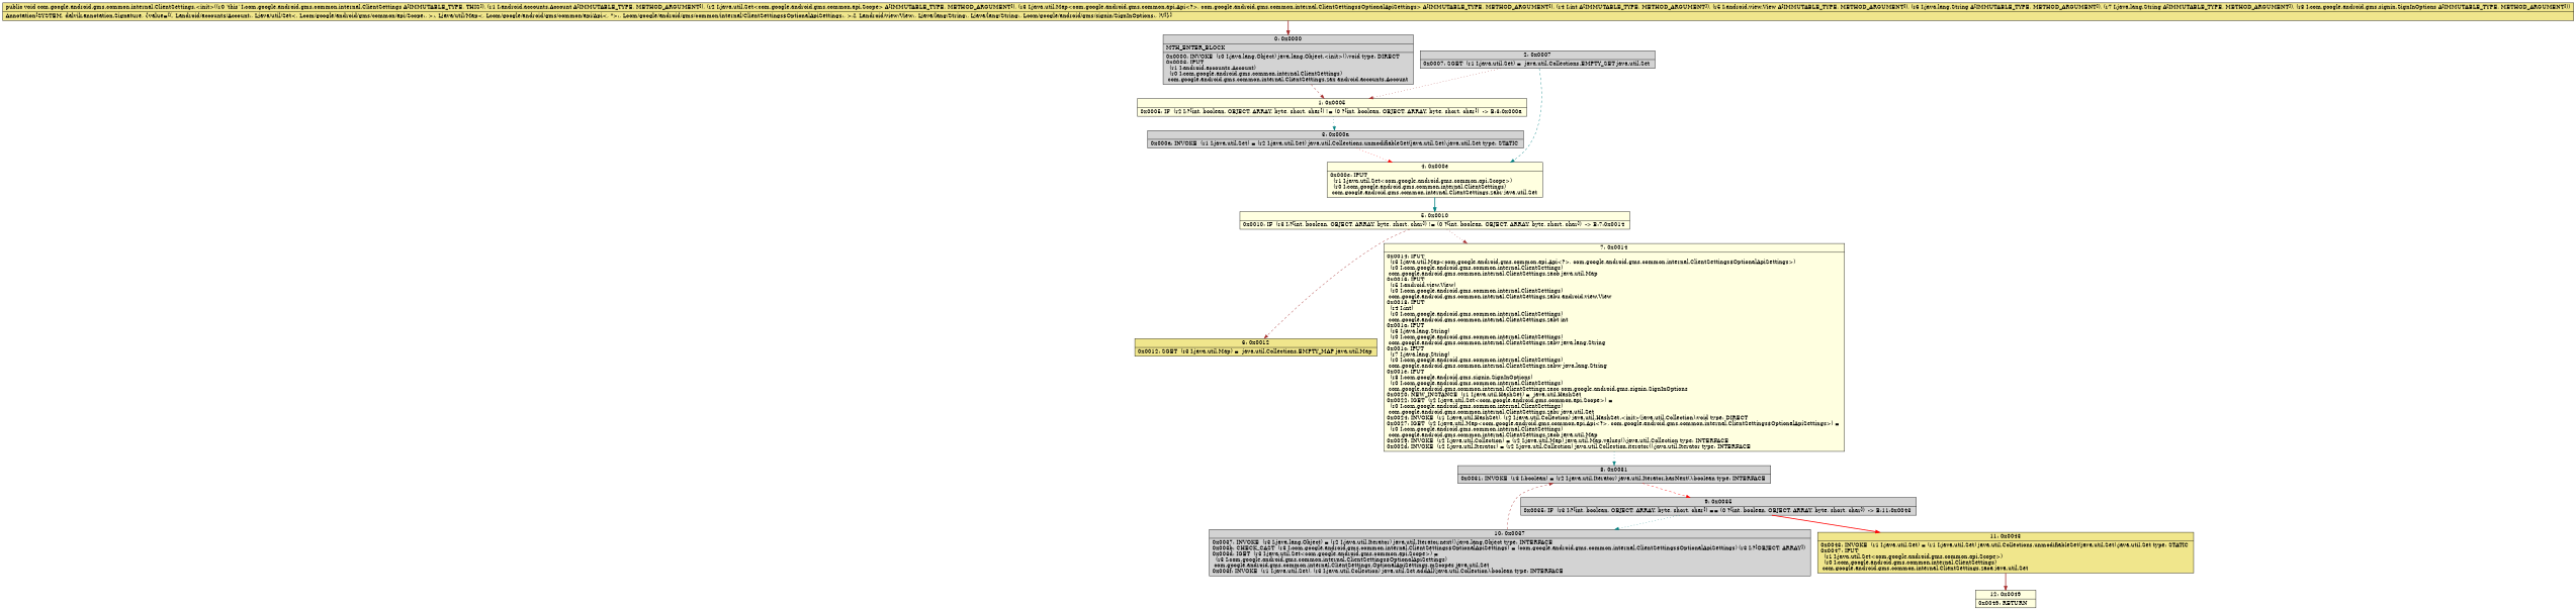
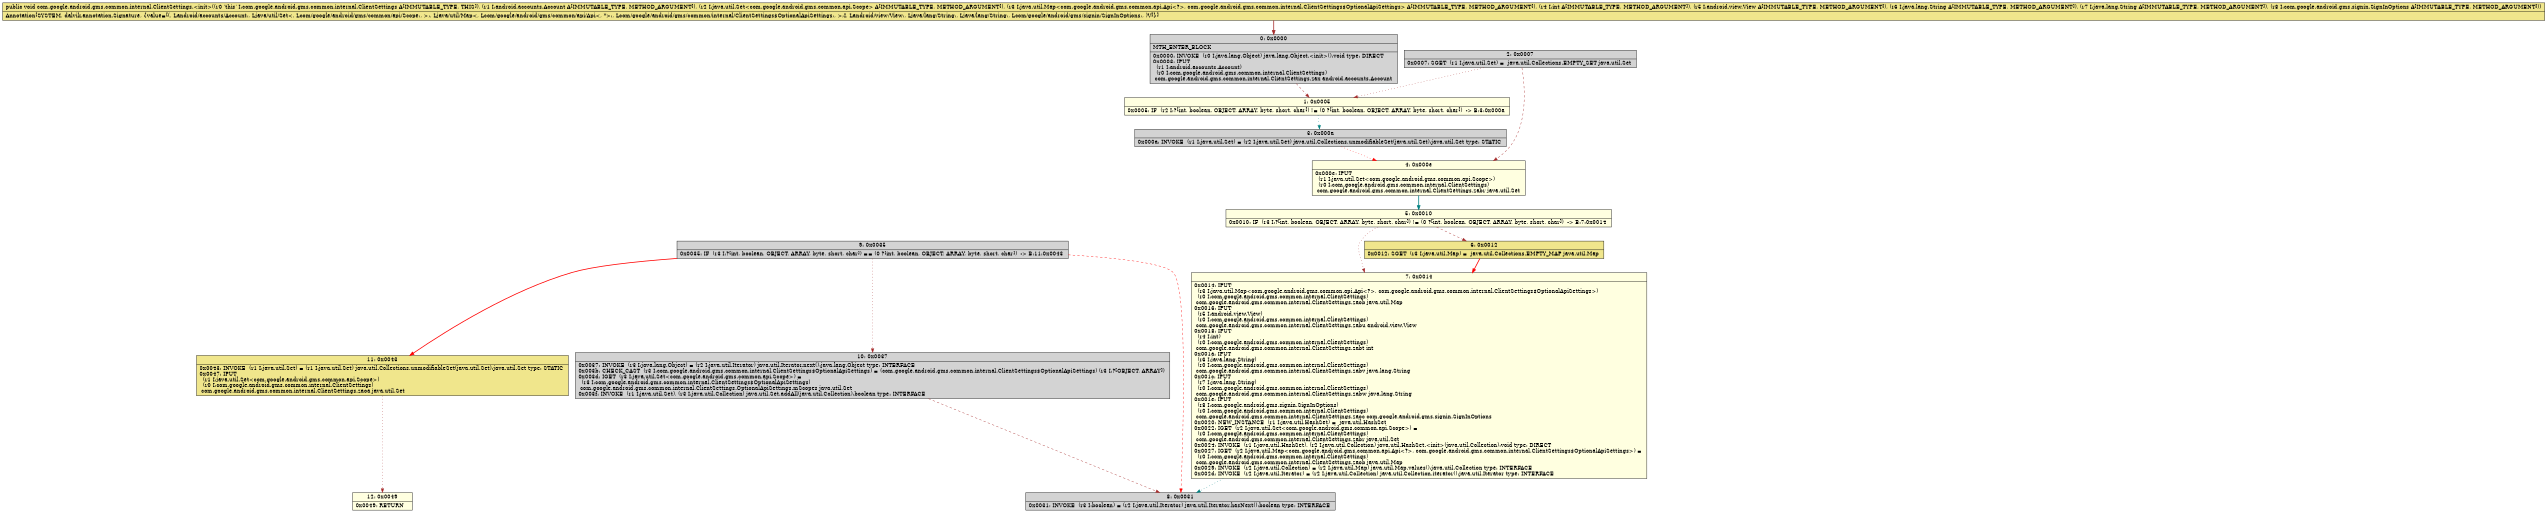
  digraph {
    fontname="DejaVu Serif"
    node [fillcolor=lightgrey fontname="DejaVu Serif" shape=record style=filled]
    edge [color=brown fontname="DejaVu Serif" style=dotted]
    n1 [label="{0\:\ 0x0000|MTH_ENTER_BLOCK\l|0x0000: INVOKE  (r0 I:java.lang.Object) java.lang.Object.\<init\>():void type: DIRECT \l0x0003: IPUT  \l  (r1 I:android.accounts.Account)\l  (r0 I:com.google.android.gms.common.internal.ClientSettings)\l com.google.android.gms.common.internal.ClientSettings.zax android.accounts.Account \l}"]
    n2 [fillcolor=lightyellow label="{1\:\ 0x0005|0x0005: IF  (r2 I:?[int, boolean, OBJECT, ARRAY, byte, short, char]) != (0 ?[int, boolean, OBJECT, ARRAY, byte, short, char])  \-\> B:3:0x000a \l}"]
    n3 [label="{3\:\ 0x000a|0x000a: INVOKE  (r1 I:java.util.Set) = (r2 I:java.util.Set) java.util.Collections.unmodifiableSet(java.util.Set):java.util.Set type: STATIC \l}"]
    n4 [label="{2\:\ 0x0007|0x0007: SGET  (r1 I:java.util.Set) =  java.util.Collections.EMPTY_SET java.util.Set \l}"]
    n5 [fillcolor=lightyellow label="{4\:\ 0x000e|0x000e: IPUT  \l  (r1 I:java.util.Set\<com.google.android.gms.common.api.Scope\>)\l  (r0 I:com.google.android.gms.common.internal.ClientSettings)\l com.google.android.gms.common.internal.ClientSettings.zabr java.util.Set \l}"]
    n6 [fillcolor=lightyellow label="{5\:\ 0x0010|0x0010: IF  (r3 I:?[int, boolean, OBJECT, ARRAY, byte, short, char]) != (0 ?[int, boolean, OBJECT, ARRAY, byte, short, char])  \-\> B:7:0x0014 \l}"]
    n7 [fillcolor=khaki label="{6\:\ 0x0012|0x0012: SGET  (r3 I:java.util.Map) =  java.util.Collections.EMPTY_MAP java.util.Map \l}"]
    n8 [fillcolor=lightyellow label="{7\:\ 0x0014|0x0014: IPUT  \l  (r3 I:java.util.Map\<com.google.android.gms.common.api.Api\<?\>, com.google.android.gms.common.internal.ClientSettings$OptionalApiSettings\>)\l  (r0 I:com.google.android.gms.common.internal.ClientSettings)\l com.google.android.gms.common.internal.ClientSettings.zaob java.util.Map \l0x0016: IPUT  \l  (r5 I:android.view.View)\l  (r0 I:com.google.android.gms.common.internal.ClientSettings)\l com.google.android.gms.common.internal.ClientSettings.zabu android.view.View \l0x0018: IPUT  \l  (r4 I:int)\l  (r0 I:com.google.android.gms.common.internal.ClientSettings)\l com.google.android.gms.common.internal.ClientSettings.zabt int \l0x001a: IPUT  \l  (r6 I:java.lang.String)\l  (r0 I:com.google.android.gms.common.internal.ClientSettings)\l com.google.android.gms.common.internal.ClientSettings.zabv java.lang.String \l0x001c: IPUT  \l  (r7 I:java.lang.String)\l  (r0 I:com.google.android.gms.common.internal.ClientSettings)\l com.google.android.gms.common.internal.ClientSettings.zabw java.lang.String \l0x001e: IPUT  \l  (r8 I:com.google.android.gms.signin.SignInOptions)\l  (r0 I:com.google.android.gms.common.internal.ClientSettings)\l com.google.android.gms.common.internal.ClientSettings.zaoc com.google.android.gms.signin.SignInOptions \l0x0020: NEW_INSTANCE  (r1 I:java.util.HashSet) =  java.util.HashSet \l0x0022: IGET  (r2 I:java.util.Set\<com.google.android.gms.common.api.Scope\>) = \l  (r0 I:com.google.android.gms.common.internal.ClientSettings)\l com.google.android.gms.common.internal.ClientSettings.zabr java.util.Set \l0x0024: INVOKE  (r1 I:java.util.HashSet), (r2 I:java.util.Collection) java.util.HashSet.\<init\>(java.util.Collection):void type: DIRECT \l0x0027: IGET  (r2 I:java.util.Map\<com.google.android.gms.common.api.Api\<?\>, com.google.android.gms.common.internal.ClientSettings$OptionalApiSettings\>) = \l  (r0 I:com.google.android.gms.common.internal.ClientSettings)\l com.google.android.gms.common.internal.ClientSettings.zaob java.util.Map \l0x0029: INVOKE  (r2 I:java.util.Collection) = (r2 I:java.util.Map) java.util.Map.values():java.util.Collection type: INTERFACE \l0x002d: INVOKE  (r2 I:java.util.Iterator) = (r2 I:java.util.Collection) java.util.Collection.iterator():java.util.Iterator type: INTERFACE \l}"]
    n9 [label="{8\:\ 0x0031|0x0031: INVOKE  (r3 I:boolean) = (r2 I:java.util.Iterator) java.util.Iterator.hasNext():boolean type: INTERFACE \l}"]
    n10 [label="{9\:\ 0x0035|0x0035: IF  (r3 I:?[int, boolean, OBJECT, ARRAY, byte, short, char]) == (0 ?[int, boolean, OBJECT, ARRAY, byte, short, char])  \-\> B:11:0x0043 \l}"]
    n11 [label="{10\:\ 0x0037|0x0037: INVOKE  (r3 I:java.lang.Object) = (r2 I:java.util.Iterator) java.util.Iterator.next():java.lang.Object type: INTERFACE \l0x003b: CHECK_CAST  (r3 I:com.google.android.gms.common.internal.ClientSettings$OptionalApiSettings) = (com.google.android.gms.common.internal.ClientSettings$OptionalApiSettings) (r3 I:?[OBJECT, ARRAY]) \l0x003d: IGET  (r3 I:java.util.Set\<com.google.android.gms.common.api.Scope\>) = \l  (r3 I:com.google.android.gms.common.internal.ClientSettings$OptionalApiSettings)\l com.google.android.gms.common.internal.ClientSettings.OptionalApiSettings.mScopes java.util.Set \l0x003f: INVOKE  (r1 I:java.util.Set), (r3 I:java.util.Collection) java.util.Set.addAll(java.util.Collection):boolean type: INTERFACE \l}"]
    n12 [fillcolor=khaki label="{11\:\ 0x0043|0x0043: INVOKE  (r1 I:java.util.Set) = (r1 I:java.util.Set) java.util.Collections.unmodifiableSet(java.util.Set):java.util.Set type: STATIC \l0x0047: IPUT  \l  (r1 I:java.util.Set\<com.google.android.gms.common.api.Scope\>)\l  (r0 I:com.google.android.gms.common.internal.ClientSettings)\l com.google.android.gms.common.internal.ClientSettings.zaoa java.util.Set \l}"]
    n13 [fillcolor=lightyellow label="{12\:\ 0x0049|0x0049: RETURN   \l}"]
    n14 [fillcolor=khaki label="{public void com.google.android.gms.common.internal.ClientSettings.\<init\>((r0 'this' I:com.google.android.gms.common.internal.ClientSettings A[IMMUTABLE_TYPE, THIS]), (r1 I:android.accounts.Account A[IMMUTABLE_TYPE, METHOD_ARGUMENT]), (r2 I:java.util.Set\<com.google.android.gms.common.api.Scope\> A[IMMUTABLE_TYPE, METHOD_ARGUMENT]), (r3 I:java.util.Map\<com.google.android.gms.common.api.Api\<?\>, com.google.android.gms.common.internal.ClientSettings$OptionalApiSettings\> A[IMMUTABLE_TYPE, METHOD_ARGUMENT]), (r4 I:int A[IMMUTABLE_TYPE, METHOD_ARGUMENT]), (r5 I:android.view.View A[IMMUTABLE_TYPE, METHOD_ARGUMENT]), (r6 I:java.lang.String A[IMMUTABLE_TYPE, METHOD_ARGUMENT]), (r7 I:java.lang.String A[IMMUTABLE_TYPE, METHOD_ARGUMENT]), (r8 I:com.google.android.gms.signin.SignInOptions A[IMMUTABLE_TYPE, METHOD_ARGUMENT]))  | Annotation[SYSTEM, dalvik.annotation.Signature, \{value=[(, Landroid\/accounts\/Account;, Ljava\/util\/Set\<, Lcom\/google\/android\/gms\/common\/api\/Scope;, \>;, Ljava\/util\/Map\<, Lcom\/google\/android\/gms\/common\/api\/Api\<, *\>;, Lcom\/google\/android\/gms\/common\/internal\/ClientSettings$OptionalApiSettings;, \>;I, Landroid\/view\/View;, Ljava\/lang\/String;, Ljava\/lang\/String;, Lcom\/google\/android\/gms\/signin\/SignInOptions;, )V]\}]\l}"]
    n1 -> n2 [style=dashed]
    n2 -> n3 [color=teal]
    n3 -> n5 [color=red]
    n4 -> n2
-   n4 -> n5 [color=teal style=dashed]
+   n4 -> n5 [style=dashed]
    n5 -> n6 [color=teal style=bold]
    n6 -> n7 [style=dashed]
    n6 -> n8
+   n7 -> n8 [color=red style=bold]
    n8 -> n9 [color=teal]
-   n9 -> n10 [color=red style=dashed]
-   n10 -> n11 [color=teal]
+   n10 -> n9 [color=red style=dashed]
+   n10 -> n11
    n10 -> n12 [color=red style=bold]
    n11 -> n9 [style=dashed]
-   n12 -> n13 [style=bold]
+   n12 -> n13
    n14 -> n1 [style=bold]
  }
